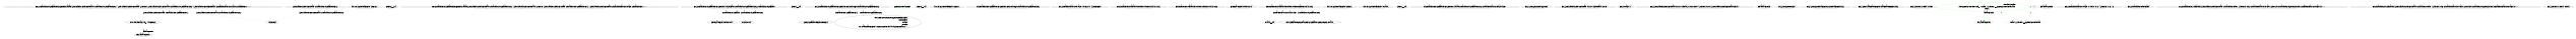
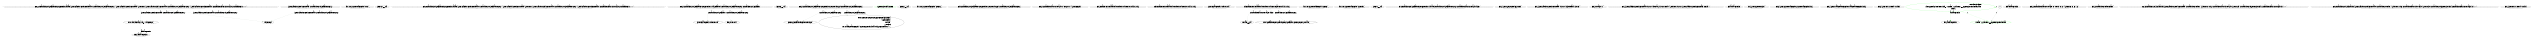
  digraph {
    node [cluster="CommandLine.Core.SpecificationPropertyExtensions.GetConversionType(CommandLine.Core.SpecificationProperty)" file="SpecificationPropertyExtensions.cs" span="0-0"]
    edge [color=darkseagreen4 style=dashed]
    n1 [cluster="CommandLine.Core.SpecificationPropertyExtensions.Validate(System.Collections.Generic.IEnumerable<CommandLine.Core.SpecificationProperty>, System.Collections.Generic.IEnumerable<System.Func<System.Collections.Generic.IEnumerable<CommandLine.Core.SpecificationProperty>, System.Collections.Generic.IEnumerable<CommandLine.Infrastructure.Maybe<CommandLine.Error>>>>)" label="Entry CommandLine.Core.SpecificationPropertyExtensions.Validate(System.Collections.Generic.IEnumerable<CommandLine.Core.SpecificationProperty>, System.Collections.Generic.IEnumerable<System.Func<System.Collections.Generic.IEnumerable<CommandLine.Core.SpecificationProperty>, System.Collections.Generic.IEnumerable<CommandLine.Infrastructure.Maybe<CommandLine.Error>>>>)" span="44-44"]
    n2 [cluster="CommandLine.Core.SpecificationPropertyExtensions.Validate(System.Collections.Generic.IEnumerable<CommandLine.Core.SpecificationProperty>, System.Collections.Generic.IEnumerable<System.Func<System.Collections.Generic.IEnumerable<CommandLine.Core.SpecificationProperty>, System.Collections.Generic.IEnumerable<CommandLine.Infrastructure.Maybe<CommandLine.Error>>>>)" label="return rules.SelectMany(rule => rule(specProps));" span="51-51"]
    n3 [cluster="lambda expression" label="rule(specProps)" span="51-51"]
    n4 [cluster="lambda expression" label="Entry lambda expression" span="51-51"]
-   n5 [cluster="CommandLine.Core.SpecificationPropertyExtensions.Validate(System.Collections.Generic.IEnumerable<CommandLine.Core.SpecificationProperty>, System.Collections.Generic.IEnumerable<System.Func<System.Collections.Generic.IEnumerable<CommandLine.Core.SpecificationProperty>, System.Collections.Generic.IEnumerable<CommandLine.Infrastructure.Maybe<CommandLine.Error>>>>)" label="throw new ArgumentNullException(''specProps'');" span="49-49"]
+   n5 [cluster="CommandLine.Core.SpecificationPropertyExtensions.Validate(System.Collections.Generic.IEnumerable<CommandLine.Core.SpecificationProperty>, System.Collections.Generic.IEnumerable<System.Func<System.Collections.Generic.IEnumerable<CommandLine.Core.SpecificationProperty>, System.Collections.Generic.IEnumerable<CommandLine.Infrastructure.Maybe<CommandLine.Error>>>>)" label="throw new ArgumentNullException(''return'');" span="49-49"]
    n6 [cluster="CommandLine.Core.SpecificationPropertyExtensions.Validate(System.Collections.Generic.IEnumerable<CommandLine.Core.SpecificationProperty>, System.Collections.Generic.IEnumerable<System.Func<System.Collections.Generic.IEnumerable<CommandLine.Core.SpecificationProperty>, System.Collections.Generic.IEnumerable<CommandLine.Infrastructure.Maybe<CommandLine.Error>>>>)" label="specProps == null" span="49-49"]
    n7 [cluster="CommandLine.Core.SpecificationPropertyExtensions.Validate(System.Collections.Generic.IEnumerable<CommandLine.Core.SpecificationProperty>, System.Collections.Generic.IEnumerable<System.Func<System.Collections.Generic.IEnumerable<CommandLine.Core.SpecificationProperty>, System.Collections.Generic.IEnumerable<CommandLine.Infrastructure.Maybe<CommandLine.Error>>>>)" label="Exit CommandLine.Core.SpecificationPropertyExtensions.Validate(System.Collections.Generic.IEnumerable<CommandLine.Core.SpecificationProperty>, System.Collections.Generic.IEnumerable<System.Func<System.Collections.Generic.IEnumerable<CommandLine.Core.SpecificationProperty>, System.Collections.Generic.IEnumerable<CommandLine.Infrastructure.Maybe<CommandLine.Error>>>>)" span="44-44"]
    n8 [cluster="CommandLine.Core.SpecificationPropertyExtensions.WithSpecification(CommandLine.Core.SpecificationProperty, CommandLine.Core.Specification)" label="Entry CommandLine.Core.SpecificationPropertyExtensions.WithSpecification(CommandLine.Core.SpecificationProperty, CommandLine.Core.Specification)" span="11-11"]
    n9 [cluster="Humanizer.Tests.Localisation.he.NumberToWordsTests.ToWords(int, string)" label="Assert.Equal(expected, number.ToWords())" span="55-55"]
    n10 [cluster="int.ToWords()" label="Entry int.ToWords()" span="32-32"]
    n11 [cluster="CommandLine.Core.SpecificationPropertyExtensions.WithSpecification(CommandLine.Core.SpecificationProperty, CommandLine.Core.Specification)" label="specProp == null" span="13-13"]
    n12 [label="Entry CommandLine.Core.SpecificationPropertyExtensions.GetConversionType(CommandLine.Core.SpecificationProperty)" span="27-27"]
    n13 [label="specProp.Specification.Exception.ToDescriptor()" span="31-31"]
    n14 [label="return specProp.Property.PropertyType.GetGenericArguments()\r\n                             .SingleOrDefault()\r\n                             .ToMaybe()\r\n                             .FromJust(\r\n                                 new InvalidOperationException(''Sequence properties should be of type IEnumerable<T>.''));" span="34-38"]
    n15 [color=green community=0 label="TypeDescriptorKind.Sequence" prediction=0 span="33-33"]
    n16 [label="specProp == null" span="29-29"]
    n17 [label="throw new ArgumentNullException(''specProp'');" span="29-29"]
    n18 [label="Exit CommandLine.Core.SpecificationPropertyExtensions.GetConversionType(CommandLine.Core.SpecificationProperty)" span="27-27"]
    n19 [cluster="CommandLine.Infrastructure.Maybe<T>.FromJust<T>(System.Exception)" label="Entry CommandLine.Infrastructure.Maybe<T>.FromJust<T>(System.Exception)" span="137-137"]
    n20 [cluster="Humanizer.Tests.Localisation.he.NumberToWordsTests.ToWords(int, string)" label="Entry Humanizer.Tests.Localisation.he.NumberToWordsTests.ToWords(int, string)" span="53-53"]
    n21 [cluster="Humanizer.Tests.Localisation.he.NumberToWordsTests.ToWords(int, string)" label="Exit Humanizer.Tests.Localisation.he.NumberToWordsTests.ToWords(int, string)" span="53-53"]
    n22 [cluster="Humanizer.Tests.Localisation.he.NumberToWordsTests.NegativeToWords(int, string)" label="Assert.Equal(expected, number.ToWords())" span="62-62"]
    n23 [cluster="Humanizer.Tests.Localisation.he.NumberToWordsTests.NegativeToWords(int, string)" label="Exit Humanizer.Tests.Localisation.he.NumberToWordsTests.NegativeToWords(int, string)" span="60-60"]
    n24 [cluster="CommandLine.Core.SpecificationPropertyExtensions.WithValue(CommandLine.Core.SpecificationProperty, CommandLine.Infrastructure.Maybe<object>)" label="newValue == null" span="22-22"]
    n25 [cluster="CommandLine.Core.SpecificationPropertyExtensions.WithValue(CommandLine.Core.SpecificationProperty, CommandLine.Infrastructure.Maybe<object>)" label="return SpecificationProperty.Create(specProp.Specification, specProp.Property, newValue);" span="24-24"]
    n26 [cluster="CommandLine.Core.SpecificationPropertyExtensions.WithValue(CommandLine.Core.SpecificationProperty, CommandLine.Infrastructure.Maybe<object>)" label="throw new ArgumentNullException(''specProp'');" span="21-21"]
-   n27 [cluster="CommandLine.Core.SpecificationPropertyExtensions.WithValue(CommandLine.Core.SpecificationProperty, CommandLine.Infrastructure.Maybe<object>)" label="throw new ArgumentNullException(''newValue'');" span="22-22"]
+   n27 [cluster="CommandLine.Core.SpecificationPropertyExtensions.WithValue(CommandLine.Core.SpecificationProperty, CommandLine.Infrastructure.Maybe<object>)" label="throw new ArgumentNullException(''properties'');" span="22-22"]
    n28 [cluster="CommandLine.Core.SpecificationPropertyExtensions.WithValue(CommandLine.Core.SpecificationProperty, CommandLine.Infrastructure.Maybe<object>)" label="specProp == null" span="21-21"]
    n29 [cluster="CommandLine.Core.SpecificationPropertyExtensions.WithValue(CommandLine.Core.SpecificationProperty, CommandLine.Infrastructure.Maybe<object>)" label="Exit CommandLine.Core.SpecificationPropertyExtensions.WithValue(CommandLine.Core.SpecificationProperty, CommandLine.Infrastructure.Maybe<object>)" span="19-19"]
    n30 [cluster="System.Type.GetGenericArguments()" label="Entry System.Type.GetGenericArguments()"]
    n31 [cluster="System.Collections.Generic.IEnumerable<TSource>.SingleOrDefault<TSource>()" label="Entry System.Collections.Generic.IEnumerable<TSource>.SingleOrDefault<TSource>()"]
    n32 [cluster="T.ToMaybe<T>()" label="Entry T.ToMaybe<T>()" span="82-82"]
    n33 [cluster="System.Collections.Generic.IEnumerable<TSource>.SelectMany<TSource, TResult>(System.Func<TSource, System.Collections.Generic.IEnumerable<TResult>>)" label="Entry System.Collections.Generic.IEnumerable<TSource>.SelectMany<TSource, TResult>(System.Func<TSource, System.Collections.Generic.IEnumerable<TResult>>)"]
    n34 [cluster="lambda expression" label="Exit lambda expression" span="51-51"]
    n35 [cluster="System.Type.ToDescriptor()" label="Entry System.Type.ToDescriptor()" span="22-22"]
    n36 [cluster="System.ArgumentNullException.ArgumentNullException(string)" label="Entry System.ArgumentNullException.ArgumentNullException(string)"]
    n37 [cluster="System.InvalidOperationException.InvalidOperationException(string)" label="Entry System.InvalidOperationException.InvalidOperationException(string)"]
    n38 [cluster="System.Func<T, TResult>.Invoke(T)" label="Entry System.Func<T, TResult>.Invoke(T)"]
    n39 [label="System.Collections.Generic.IEnumerable<CommandLine.Core.SpecificationProperty>" cluster="" span=""]
    n40 [cluster="lambda expression" file="Switch.cs" label="Entry lambda expression" span="16-16"]
    n41 [cluster="lambda expression" color=green community=0 file="Switch.cs" label="t.IsName() && info.Item1 == TypeDescriptorKind.Boolean" prediction=1 span="16-16"]
    n42 [cluster="lambda expression" file="Switch.cs" label="Exit lambda expression" span="16-16"]
    n43 [cluster="CommandLine.Infrastructure.Maybe<T1>.Return<T1, T2>(System.Func<T1, T2>, T2)" file="Switch.cs" label="Entry CommandLine.Infrastructure.Maybe<T1>.Return<T1, T2>(System.Func<T1, T2>, T2)" span="103-103"]
    n44 [cluster="CommandLine.Core.Token.IsName()" file="Switch.cs" label="Entry CommandLine.Core.Token.IsName()" span="72-72"]
    n45 [cluster="CommandLine.Core.Switch.Partition(System.Collections.Generic.IEnumerable<CommandLine.Core.Token>, System.Func<string, CommandLine.Infrastructure.Maybe<System.Tuple<CommandLine.Core.TypeDescriptorKind, CommandLine.Infrastructure.Maybe<int>>>>)" file="Switch.cs" label="Entry CommandLine.Core.Switch.Partition(System.Collections.Generic.IEnumerable<CommandLine.Core.Token>, System.Func<string, CommandLine.Infrastructure.Maybe<System.Tuple<CommandLine.Core.TypeDescriptorKind, CommandLine.Infrastructure.Maybe<int>>>>)" span="11-11"]
    n46 [cluster="CommandLine.Core.Switch.Partition(System.Collections.Generic.IEnumerable<CommandLine.Core.Token>, System.Func<string, CommandLine.Infrastructure.Maybe<System.Tuple<CommandLine.Core.TypeDescriptorKind, CommandLine.Infrastructure.Maybe<int>>>>)" color=green community=1 file="Switch.cs" label="return from t in tokens\r\n                   where typeLookup(t.Text).Return(info => t.IsName() && info.Item1 == TypeDescriptorKind.Boolean, false)\r\n                   select t;" prediction=1 span="15-17"]
    n47 [cluster="CommandLine.Core.Switch.Partition(System.Collections.Generic.IEnumerable<CommandLine.Core.Token>, System.Func<string, CommandLine.Infrastructure.Maybe<System.Tuple<CommandLine.Core.TypeDescriptorKind, CommandLine.Infrastructure.Maybe<int>>>>)" file="Switch.cs" label="Exit CommandLine.Core.Switch.Partition(System.Collections.Generic.IEnumerable<CommandLine.Core.Token>, System.Func<string, CommandLine.Infrastructure.Maybe<System.Tuple<CommandLine.Core.TypeDescriptorKind, CommandLine.Infrastructure.Maybe<int>>>>)" span="11-11"]
    n48 [cluster="System.Func<T, TResult>.Invoke(T)" file="Switch.cs" label="Entry System.Func<T, TResult>.Invoke(T)"]
    n49 [file="Switch.cs" label=t cluster="" span=""]
    n1 -> n2 [label="System.Collections.Generic.IEnumerable<CommandLine.Core.SpecificationProperty>"]
    n1 -> n3 [label="System.Collections.Generic.IEnumerable<CommandLine.Core.SpecificationProperty>"]
    n2 -> n4 [label="lambda expression"]
    n8 -> n9 [label="CommandLine.Core.Specification"]
    n8 -> n10 [label="CommandLine.Core.SpecificationProperty"]
    n12 -> n13 [label="CommandLine.Core.SpecificationProperty"]
    n12 -> n14 [label="CommandLine.Core.SpecificationProperty"]
    n23 -> n24 [label="CommandLine.Infrastructure.Maybe<object>"]
    n23 -> n25 [label="CommandLine.Core.SpecificationProperty"]
    n39 -> n3 [label="System.Collections.Generic.IEnumerable<CommandLine.Core.SpecificationProperty>"]
    n46 -> n40 [color=green label="lambda expression"]
    n46 -> n41 [color=green label=t]
    n46 -> n46 [color=green label=t]
    n49 -> n41 [label=t]
  }
